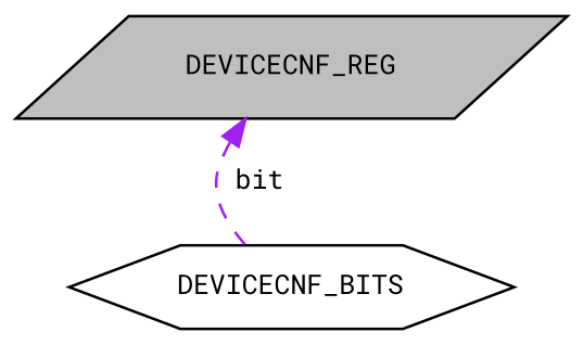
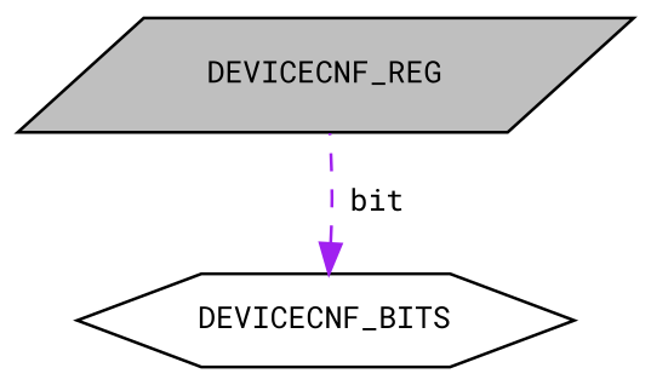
  digraph {
    fontname="Roboto Mono"
    node [color=black fontname="Roboto Mono" fontsize=10 style=filled]
    n1 [fillcolor=grey75 fontcolor=black height=0.2 label=DEVICECNF_REG shape=parallelogram width=0.4]
    n2 [fillcolor=white height=0.2 label=DEVICECNF_BITS shape=hexagon width=0.4]
-   n1 -> n2 [color=purple dir=back fontname="Roboto Mono" fontsize=10 label=" bit" labelfontname=Helvetica labelfontsize=10 style=dashed]
+   n2 -> n1 [color=purple dir=back fontname="Roboto Mono" fontsize=10 label=" bit" labelfontname=Helvetica labelfontsize=10 style=dashed]
  }
